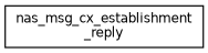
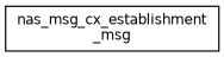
  digraph {
    rankdir=LR
-   n1 [color=black fillcolor=white fontname=Helvetica fontsize=10 height=0.2 label="nas_msg_cx_establishment\l_reply" shape=record style=filled width=0.4]
+   n1 [color=black fillcolor=white fontname=Helvetica fontsize=10 height=0.2 label="nas_msg_cx_establishment\l_msg" shape=record style=filled width=0.4]
  }
